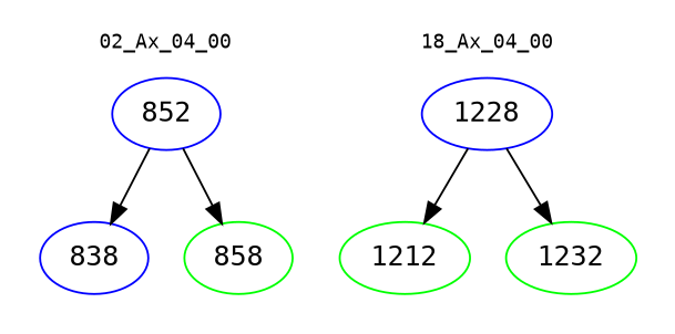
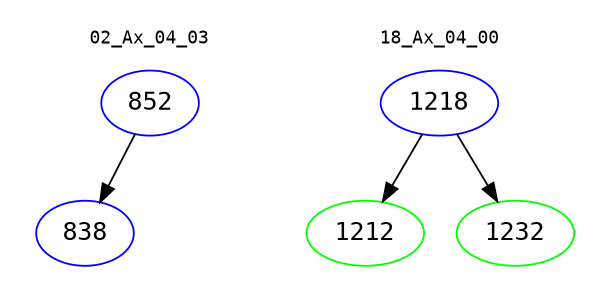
  digraph {
    fontname="DejaVu Sans Mono"
    node [color=blue fontname="DejaVu Sans Mono"]
    edge [color=black fontname="DejaVu Sans Mono"]
    n1 [label=852]
    n2 [label=838]
-   n3 [color=green label=858]
-   n4 [label=1228]
+   n4 [label=1218]
    n5 [color=green label=1212]
    n6 [color=green label=1232]
    subgraph cluster_1 {
      color=white
      fontsize=10
-     label="02_Ax_04_00"
+     label="02_Ax_04_03"
      n1
      n2
-     n3
    }
    subgraph cluster_2 {
      color=white
      fontsize=10
      label="18_Ax_04_00"
      n4
      n5
      n6
    }
    n1 -> n2
-   n1 -> n3
    n4 -> n5
    n4 -> n6
  }
